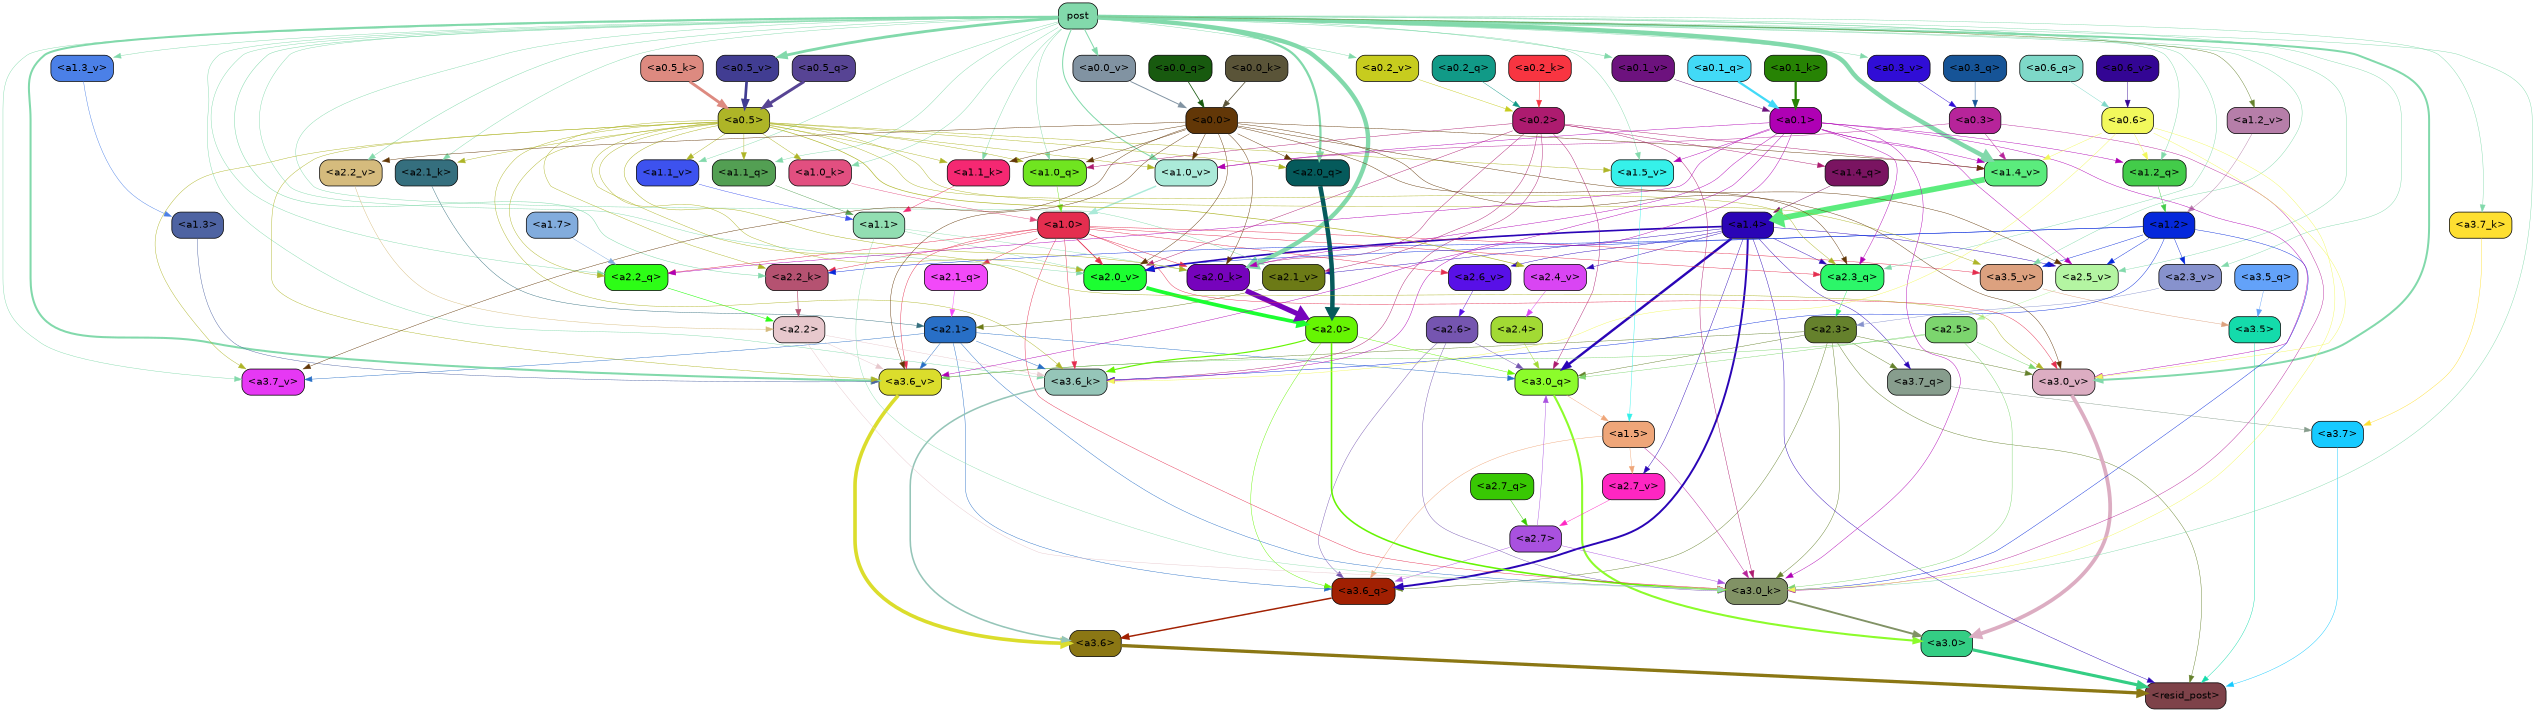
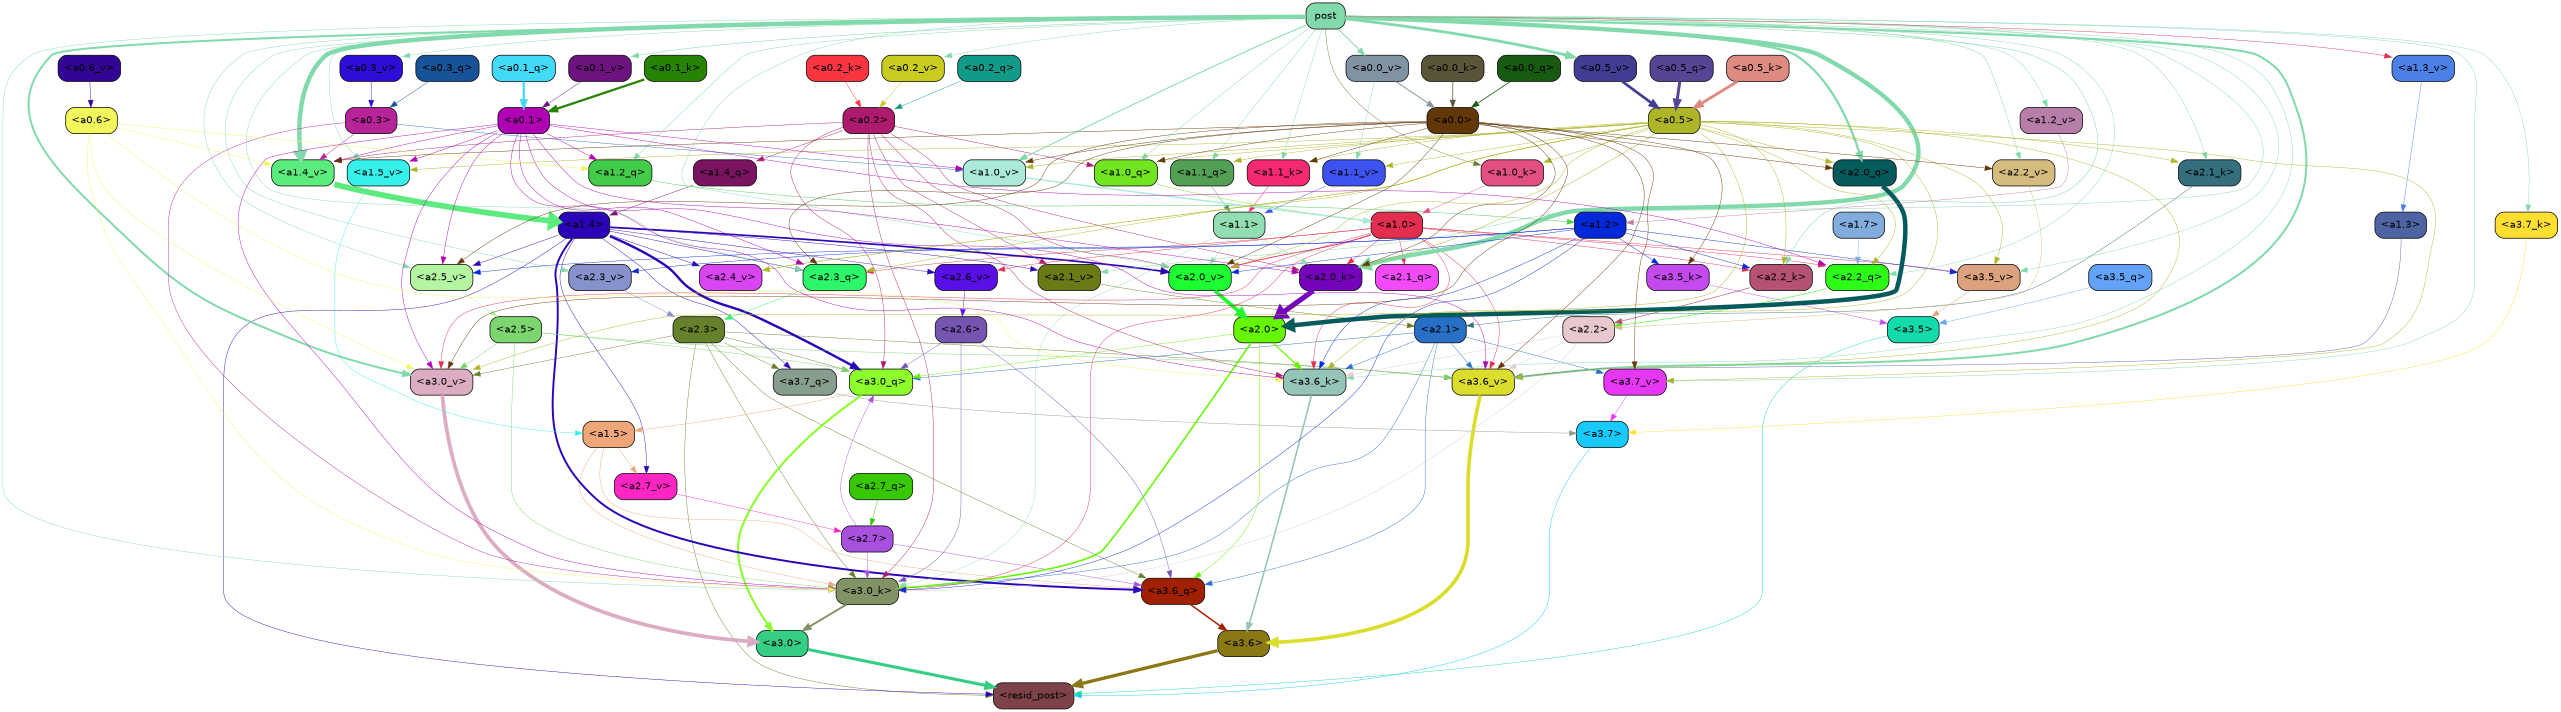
  strict digraph {
    splines=true
    node [color=black fontname=Helvetica shape=box style="filled, rounded"]
    edge [color="#82d9ab" penwidth=0.6]
    "<a3.7>" [fillcolor="#17caff"]
    "<resid_post>" [fillcolor="#7e4249"]
    "<a3.6>" [fillcolor="#8b7714"]
    "<a3.5>" [fillcolor="#14dbab"]
    "<a3.0>" [fillcolor="#34ce84"]
    "<a2.3>" [fillcolor="#65812c"]
    "<a3.7_q>" [fillcolor="#879d8d"]
    "<a3.6_q>" [fillcolor="#a12002"]
    "<a3.0_q>" [fillcolor="#8cfc2b"]
    "<a3.0_k>" [fillcolor="#819265"]
    "<a3.6_v>" [fillcolor="#dbdd2c"]
    "<a3.0_v>" [fillcolor="#dcadc2"]
    "<a1.5>" [fillcolor="#efa679"]
    "<a1.4>" [fillcolor="#2a04b6"]
    "<a2.3_q>" [fillcolor="#2cf669"]
    "<a2.7_v>" [fillcolor="#fe26c2"]
    "<a2.6_v>" [fillcolor="#5810e7"]
    "<a2.5_v>" [fillcolor="#b4f5a2"]
    "<a2.4_v>" [fillcolor="#d945f3"]
    "<a2.1_v>" [fillcolor="#6c7a16"]
    "<a2.0_v>" [fillcolor="#1cfe31"]
    "<a2.7>" [fillcolor="#a951df"]
    "<a2.6>" [fillcolor="#7555b0"]
    "<a2.5>" [fillcolor="#7cd56e"]
-   "<a2.4>" [fillcolor="#a2da34"]
    "<a2.1>" [fillcolor="#286fc6"]
    "<a2.0>" [fillcolor="#66f503"]
    "<a3.6_k>" [fillcolor="#95c5b8"]
    "<a3.7_v>" [fillcolor="#e638f4"]
    "<a3.5_q>" [fillcolor="#63a2f9"]
    "<a3.7_k>" [fillcolor="#fedf31"]
+   "<a3.5_k>" [fillcolor="#c44aee"]
    "<a3.5_v>" [fillcolor="#dca17f"]
    "<a0.2>" [fillcolor="#ad1b6f"]
    "<a2.0_k>" [fillcolor="#7603bc"]
    "<a1.4_q>" [fillcolor="#7a1461"]
    "<a1.0_q>" [fillcolor="#70e520"]
    "<a1.4_v>" [fillcolor="#5bec7d"]
    "<a1.0>" [fillcolor="#e42e4f"]
    "<a2.2_q>" [fillcolor="#2dfd16"]
    "<a2.2_k>" [fillcolor="#b55271"]
    "<a2.1_q>" [fillcolor="#f249f9"]
    n43 [fillcolor="#82d9ab" label=post]
    "<a2.0_q>" [fillcolor="#055a5b"]
    "<a2.1_k>" [fillcolor="#356f7e"]
    "<a2.3_v>" [fillcolor="#8792cd"]
    "<a2.2_v>" [fillcolor="#d5bb7d"]
    "<a1.2_q>" [fillcolor="#43cc4a"]
    "<a1.1_q>" [fillcolor="#539f53"]
    "<a1.1_k>" [fillcolor="#f52872"]
    "<a1.0_k>" [fillcolor="#e24f80"]
    "<a1.5_v>" [fillcolor="#35f1ea"]
    "<a1.3_v>" [fillcolor="#4b80e7"]
    "<a1.2_v>" [fillcolor="#b67ea9"]
    "<a1.1_v>" [fillcolor="#3d52ef"]
    "<a1.0_v>" [fillcolor="#abead9"]
    "<a0.5_v>" [fillcolor="#413d92"]
    "<a0.3_v>" [fillcolor="#300dd6"]
    "<a0.2_v>" [fillcolor="#c7cc1e"]
    "<a0.1_v>" [fillcolor="#6d127e"]
    "<a0.0_v>" [fillcolor="#8193a2"]
    "<a2.2>" [fillcolor="#e7c8cd"]
    "<a1.2>" [fillcolor="#0528db"]
    "<a1.1>" [fillcolor="#92deb2"]
    "<a1.3>" [fillcolor="#4e63a2"]
    "<a0.5>" [fillcolor="#aeb527"]
    "<a0.3>" [fillcolor="#b7249a"]
    "<a0.1>" [fillcolor="#af00b4"]
    "<a0.0>" [fillcolor="#623707"]
    "<a0.6>" [fillcolor="#f2f85c"]
    "<a2.7_q>" [fillcolor="#38c803"]
    "<a1.7>" [fillcolor="#82acdd"]
-   "<a0.6_q>" [fillcolor="#7ed8c8"]
    "<a0.5_q>" [fillcolor="#574494"]
    "<a0.3_q>" [fillcolor="#165497"]
    "<a0.2_q>" [fillcolor="#119a87"]
    "<a0.1_q>" [fillcolor="#42daf7"]
    "<a0.0_q>" [fillcolor="#185a0f"]
    "<a0.5_k>" [fillcolor="#dd8a80"]
    "<a0.2_k>" [fillcolor="#f83541"]
    "<a0.1_k>" [fillcolor="#278304"]
    "<a0.0_k>" [fillcolor="#5a5438"]
    "<a0.6_v>" [fillcolor="#330594"]
    "<a3.7>" -> "<resid_post>" [color="#17caff" penwidth=0.6239100098609924]
    "<a3.6>" -> "<resid_post>" [color="#8b7714" penwidth=4.569062113761902]
    "<a3.5>" -> "<resid_post>" [color="#14dbab"]
    "<a3.0>" -> "<resid_post>" [color="#34ce84" penwidth=4.283544182777405]
    "<a2.3>" -> "<resid_post>" [color="#65812c"]
    "<a2.3>" -> "<a3.7_q>" [color="#65812c"]
    "<a2.3>" -> "<a3.6_q>" [color="#65812c"]
    "<a2.3>" -> "<a3.0_q>" [color="#65812c"]
    "<a2.3>" -> "<a3.0_k>" [color="#65812c"]
    "<a2.3>" -> "<a3.6_v>" [color="#65812c"]
    "<a2.3>" -> "<a3.0_v>" [color="#65812c"]
    "<a3.7_q>" -> "<a3.7>" [color="#879d8d"]
    "<a3.6_q>" -> "<a3.6>" [color="#a12002" penwidth=2.03758105635643]
    "<a3.0_q>" -> "<a3.0>" [color="#8cfc2b" penwidth=2.8638100624084473]
    "<a3.0_q>" -> "<a1.5>" [color="#efa679"]
    "<a3.0_k>" -> "<a3.0>" [color="#819265" penwidth=2.6274144649505615]
    "<a3.6_v>" -> "<a3.6>" [color="#dbdd2c" penwidth=5.002329230308533]
    "<a3.0_v>" -> "<a3.0>" [color="#dcadc2" penwidth=5.188832879066467]
    "<a1.5>" -> "<a3.6_q>" [color="#efa679"]
-   "<a1.5>" -> "<a3.0_k>" [color="#b7249a"]
+   "<a1.5>" -> "<a3.0_k>" [color="#efa679"]
    "<a1.5>" -> "<a2.7_v>" [color="#efa679"]
    "<a1.4>" -> "<resid_post>" [color="#2a04b6"]
    "<a1.4>" -> "<a3.7_q>" [color="#2a04b6"]
    "<a1.4>" -> "<a3.6_q>" [color="#2a04b6" penwidth=2.6908124685287476]
    "<a1.4>" -> "<a3.0_q>" [color="#2a04b6" penwidth=3.32076895236969]
    "<a1.4>" -> "<a2.3_q>" [color="#2a04b6"]
    "<a1.4>" -> "<a2.7_v>" [color="#2a04b6"]
    "<a1.4>" -> "<a2.6_v>" [color="#2a04b6"]
    "<a1.4>" -> "<a2.5_v>" [color="#2a04b6"]
    "<a1.4>" -> "<a2.4_v>" [color="#2a04b6"]
    "<a1.4>" -> "<a2.1_v>" [color="#2a04b6"]
    "<a1.4>" -> "<a2.0_v>" [color="#2a04b6" penwidth=2.3065454959869385]
    "<a2.3_q>" -> "<a2.3>" [color="#2cf669"]
    "<a2.7_v>" -> "<a2.7>" [color="#fe26c2"]
    "<a2.6_v>" -> "<a2.6>" [color="#5810e7"]
    "<a2.5_v>" -> "<a2.5>" [color="#b4f5a2"]
-   "<a2.4_v>" -> "<a2.4>" [color="#d945f3"]
    "<a2.1_v>" -> "<a2.1>" [color="#6c7a16"]
    "<a2.0_v>" -> "<a2.0>" [color="#1cfe31" penwidth=5.12138295173645]
    "<a2.7>" -> "<a3.6_q>" [color="#a951df"]
    "<a2.7>" -> "<a3.0_q>" [color="#a951df"]
    "<a2.7>" -> "<a3.0_k>" [color="#a951df"]
    "<a2.6>" -> "<a3.6_q>" [color="#7555b0"]
    "<a2.6>" -> "<a3.0_q>" [color="#7555b0"]
    "<a2.6>" -> "<a3.0_k>" [color="#7555b0"]
    "<a2.5>" -> "<a3.0_q>" [color="#7cd56e"]
    "<a2.5>" -> "<a3.0_k>" [color="#7cd56e"]
    "<a2.5>" -> "<a3.6_v>" [color="#7cd56e"]
    "<a2.5>" -> "<a3.0_v>" [color="#7cd56e"]
-   "<a2.4>" -> "<a3.0_q>" [color="#a2da34"]
    "<a2.1>" -> "<a3.6_q>" [color="#286fc6"]
    "<a2.1>" -> "<a3.0_q>" [color="#286fc6"]
    "<a2.1>" -> "<a3.0_k>" [color="#286fc6"]
    "<a2.1>" -> "<a3.6_v>" [color="#286fc6"]
    "<a2.1>" -> "<a3.6_k>" [color="#286fc6"]
    "<a2.1>" -> "<a3.7_v>" [color="#286fc6"]
    "<a2.0>" -> "<a3.6_q>" [color="#66f503"]
    "<a2.0>" -> "<a3.0_q>" [color="#66f503"]
    "<a2.0>" -> "<a3.0_k>" [color="#66f503" penwidth=2.182972814887762]
    "<a2.0>" -> "<a3.6_k>" [color="#66f503" penwidth=1.6254686117172241]
    "<a3.6_k>" -> "<a3.6>" [color="#95c5b8" penwidth=2.174198240041733]
+   "<a3.7_v>" -> "<a3.7>" [color="#e638f4"]
    "<a3.5_q>" -> "<a3.5>" [color="#63a2f9"]
    "<a3.7_k>" -> "<a3.7>" [color="#fedf31"]
+   "<a3.5_k>" -> "<a3.5>" [color="#c44aee"]
    "<a3.5_v>" -> "<a3.5>" [color="#dca17f"]
    "<a0.2>" -> "<a3.0_q>" [color="#ad1b6f"]
    "<a0.2>" -> "<a3.0_k>" [color="#ad1b6f"]
    "<a0.2>" -> "<a2.1_v>" [color="#ad1b6f"]
    "<a0.2>" -> "<a2.0_v>" [color="#ad1b6f"]
    "<a0.2>" -> "<a3.6_k>" [color="#ad1b6f"]
    "<a0.2>" -> "<a2.0_k>" [color="#ad1b6f"]
    "<a0.2>" -> "<a1.4_q>" [color="#ad1b6f"]
    "<a0.2>" -> "<a1.0_q>" [color="#ad1b6f"]
    "<a0.2>" -> "<a1.4_v>" [color="#ad1b6f"]
    "<a2.0_k>" -> "<a2.0>" [color="#7603bc" penwidth=7.056803464889526]
    "<a1.4_q>" -> "<a1.4>" [color="#7a1461"]
    "<a1.0_q>" -> "<a1.0>" [color="#70e520"]
    "<a1.4_v>" -> "<a1.4>" [color="#5bec7d" penwidth=7.850657939910889]
    "<a1.0>" -> "<a3.0_k>" [color="#e42e4f"]
    "<a1.0>" -> "<a3.6_v>" [color="#e42e4f"]
    "<a1.0>" -> "<a3.0_v>" [color="#e42e4f"]
    "<a1.0>" -> "<a2.3_q>" [color="#e42e4f"]
    "<a1.0>" -> "<a2.6_v>" [color="#e42e4f"]
    "<a1.0>" -> "<a2.0_v>" [color="#e42e4f" penwidth=1.2192587852478027]
    "<a1.0>" -> "<a3.6_k>" [color="#e42e4f"]
    "<a1.0>" -> "<a3.5_v>" [color="#e42e4f"]
    "<a1.0>" -> "<a2.0_k>" [color="#e42e4f"]
    "<a1.0>" -> "<a2.2_q>" [color="#e42e4f"]
    "<a1.0>" -> "<a2.2_k>" [color="#e42e4f"]
    "<a1.0>" -> "<a2.1_q>" [color="#e42e4f"]
    "<a2.2_q>" -> "<a2.2>" [color="#2dfd16" penwidth=0.7585353851318359]
    "<a2.2_k>" -> "<a2.2>" [color="#b55271" penwidth=0.87534499168396]
-   "<a2.1_q>" -> "<a2.1>" [color="#f249f9"]
    n43 -> "<a3.0_k>"
    n43 -> "<a3.6_v>" [penwidth=2.809220314025879]
    n43 -> "<a3.0_v>" [penwidth=2.754121422767639]
    n43 -> "<a2.3_q>"
    n43 -> "<a2.5_v>"
    n43 -> "<a2.1_v>"
    n43 -> "<a2.0_v>"
    n43 -> "<a3.6_k>"
    n43 -> "<a3.7_v>"
    n43 -> "<a3.7_k>"
    n43 -> "<a3.5_v>"
    n43 -> "<a2.0_k>" [penwidth=5.977519929409027]
    n43 -> "<a1.0_q>"
    n43 -> "<a1.4_v>" [penwidth=6.155339062213898]
    n43 -> "<a2.2_q>"
    n43 -> "<a2.2_k>" [penwidth=0.6805839538574219]
    n43 -> "<a2.0_q>" [penwidth=3.102177858352661]
    n43 -> "<a2.1_k>"
    n43 -> "<a2.3_v>"
    n43 -> "<a2.2_v>" [penwidth=0.6436443328857422]
    n43 -> "<a1.2_q>" [penwidth=0.6224298477172852]
    n43 -> "<a1.1_q>"
    n43 -> "<a1.1_k>"
-   n43 -> "<a1.0_k>"
+   n43 -> "<a1.0_k>" [color="#65812c"]
    n43 -> "<a1.5_v>"
-   n43 -> "<a1.3_v>"
-   n43 -> "<a1.2_v>" [color="#65812c"]
-   n43 -> "<a1.1_v>"
+   n43 -> "<a1.3_v>" [color="#e42e4f"]
+   n43 -> "<a1.2_v>"
+   "<a0.0_v>" -> "<a1.1_v>"
    n43 -> "<a1.0_v>" [penwidth=1.3890299797058105]
    n43 -> "<a0.5_v>" [penwidth=3.8657681941986084]
    n43 -> "<a0.3_v>"
    n43 -> "<a0.2_v>"
    n43 -> "<a0.1_v>" [penwidth=0.7226338386535645]
    n43 -> "<a0.0_v>" [penwidth=1.3709254264831543]
    "<a2.0_q>" -> "<a2.0>" [color="#055a5b" penwidth=6.189085364341736]
    "<a2.1_k>" -> "<a2.1>" [color="#356f7e"]
    "<a2.3_v>" -> "<a2.3>" [color="#8792cd"]
    "<a2.2_v>" -> "<a2.2>" [color="#d5bb7d"]
    "<a1.2_q>" -> "<a1.2>" [color="#43cc4a" penwidth=0.6036911010742188]
    "<a1.1_q>" -> "<a1.1>" [color="#539f53"]
    "<a1.1_k>" -> "<a1.1>" [color="#f52872"]
    "<a1.0_k>" -> "<a1.0>" [color="#e24f80"]
    "<a1.5_v>" -> "<a1.5>" [color="#35f1ea"]
    "<a1.3_v>" -> "<a1.3>" [color="#4b80e7"]
    "<a1.2_v>" -> "<a1.2>" [color="#b67ea9"]
    "<a1.1_v>" -> "<a1.1>" [color="#3d52ef"]
    "<a1.0_v>" -> "<a1.0>" [color="#abead9" penwidth=2.021620035171509]
    "<a0.5_v>" -> "<a0.5>" [color="#413d92" penwidth=3.7172799110412598]
    "<a0.3_v>" -> "<a0.3>" [color="#300dd6"]
    "<a0.2_v>" -> "<a0.2>" [color="#c7cc1e"]
    "<a0.1_v>" -> "<a0.1>" [color="#6d127e" penwidth=0.602088451385498]
    "<a0.0_v>" -> "<a0.0>" [color="#8193a2" penwidth=1.3448786735534668]
    "<a2.2>" -> "<a3.0_k>" [color="#e7c8cd" penwidth=0.6065438985824585]
    "<a2.2>" -> "<a3.6_v>" [color="#e7c8cd"]
    "<a2.2>" -> "<a3.6_k>" [color="#e7c8cd"]
    "<a1.2>" -> "<a3.0_k>" [color="#0528db"]
    "<a1.2>" -> "<a2.5_v>" [color="#0528db"]
    "<a1.2>" -> "<a2.0_v>" [color="#0528db"]
    "<a1.2>" -> "<a3.6_k>" [color="#0528db"]
+   "<a1.2>" -> "<a3.5_k>" [color="#0528db"]
    "<a1.2>" -> "<a3.5_v>" [color="#0528db"]
    "<a1.2>" -> "<a2.2_k>" [color="#0528db"]
    "<a1.2>" -> "<a2.3_v>" [color="#0528db"]
    "<a1.1>" -> "<a3.0_k>" [color="#92deb2"]
    "<a1.1>" -> "<a2.0_v>" [color="#92deb2"]
    "<a1.1>" -> "<a2.0_k>" [color="#92deb2"]
    "<a1.3>" -> "<a3.6_v>" [color="#4e63a2"]
    "<a0.5>" -> "<a3.6_v>" [color="#aeb527"]
    "<a0.5>" -> "<a3.0_v>" [color="#aeb527" penwidth=0.6120390892028809]
    "<a0.5>" -> "<a2.3_q>" [color="#aeb527"]
    "<a0.5>" -> "<a2.4_v>" [color="#aeb527" penwidth=0.9002184867858887]
    "<a0.5>" -> "<a2.0_v>" [color="#aeb527"]
    "<a0.5>" -> "<a3.6_k>" [color="#aeb527"]
    "<a0.5>" -> "<a3.7_v>" [color="#aeb527"]
    "<a0.5>" -> "<a3.5_v>" [color="#aeb527"]
    "<a0.5>" -> "<a2.0_k>" [color="#aeb527" penwidth=0.658348560333252]
    "<a0.5>" -> "<a1.0_q>" [color="#aeb527"]
    "<a0.5>" -> "<a2.2_q>" [color="#aeb527"]
    "<a0.5>" -> "<a2.2_k>" [color="#aeb527"]
    "<a0.5>" -> "<a2.0_q>" [color="#aeb527"]
    "<a0.5>" -> "<a2.1_k>" [color="#aeb527"]
    "<a0.5>" -> "<a1.1_q>" [color="#aeb527"]
    "<a0.5>" -> "<a1.1_k>" [color="#aeb527"]
    "<a0.5>" -> "<a1.0_k>" [color="#aeb527"]
    "<a0.5>" -> "<a1.5_v>" [color="#aeb527"]
    "<a0.5>" -> "<a1.1_v>" [color="#aeb527"]
    "<a0.5>" -> "<a1.0_v>" [color="#aeb527"]
    "<a0.3>" -> "<a3.0_k>" [color="#b7249a"]
    "<a0.3>" -> "<a1.4_v>" [color="#b7249a"]
-   "<a0.3>" -> "<a1.0_v>" [color="#b7249a"]
+   "<a0.3>" -> "<a1.0_v>" [color="#286fc6"]
    "<a0.1>" -> "<a3.0_k>" [color="#af00b4"]
    "<a0.1>" -> "<a3.6_v>" [color="#af00b4"]
    "<a0.1>" -> "<a3.0_v>" [color="#af00b4"]
    "<a0.1>" -> "<a2.3_q>" [color="#af00b4"]
    "<a0.1>" -> "<a2.5_v>" [color="#af00b4"]
    "<a0.1>" -> "<a3.6_k>" [color="#af00b4"]
    "<a0.1>" -> "<a2.0_k>" [color="#af00b4"]
    "<a0.1>" -> "<a1.4_v>" [color="#af00b4"]
    "<a0.1>" -> "<a2.2_q>" [color="#af00b4"]
    "<a0.1>" -> "<a1.2_q>" [color="#af00b4"]
    "<a0.1>" -> "<a1.5_v>" [color="#af00b4"]
    "<a0.1>" -> "<a1.0_v>" [color="#af00b4"]
    "<a0.0>" -> "<a3.6_v>" [color="#623707"]
    "<a0.0>" -> "<a3.0_v>" [color="#623707"]
    "<a0.0>" -> "<a2.3_q>" [color="#623707"]
    "<a0.0>" -> "<a2.5_v>" [color="#623707"]
    "<a0.0>" -> "<a2.0_v>" [color="#623707"]
    "<a0.0>" -> "<a3.7_v>" [color="#623707"]
+   "<a0.0>" -> "<a3.5_k>" [color="#623707"]
    "<a0.0>" -> "<a2.0_k>" [color="#623707"]
    "<a0.0>" -> "<a1.0_q>" [color="#623707"]
    "<a0.0>" -> "<a1.4_v>" [color="#623707"]
    "<a0.0>" -> "<a2.0_q>" [color="#623707"]
    "<a0.0>" -> "<a2.2_v>" [color="#623707"]
    "<a0.0>" -> "<a1.1_k>" [color="#623707"]
    "<a0.0>" -> "<a1.0_v>" [color="#623707"]
    "<a0.6>" -> "<a3.0_k>" [color="#f2f85c"]
    "<a0.6>" -> "<a3.0_v>" [color="#f2f85c"]
    "<a0.6>" -> "<a3.6_k>" [color="#f2f85c"]
    "<a0.6>" -> "<a1.4_v>" [color="#f2f85c"]
    "<a0.6>" -> "<a1.2_q>" [color="#f2f85c"]
    "<a2.7_q>" -> "<a2.7>" [color="#38c803"]
    "<a1.7>" -> "<a2.2_q>" [color="#82acdd"]
-   "<a0.6_q>" -> "<a0.6>" [color="#7ed8c8"]
    "<a0.5_q>" -> "<a0.5>" [color="#574494" penwidth=4.077653527259827]
    "<a0.3_q>" -> "<a0.3>" [color="#165497"]
    "<a0.2_q>" -> "<a0.2>" [color="#119a87"]
    "<a0.1_q>" -> "<a0.1>" [color="#42daf7" penwidth=3.1134376525878906]
    "<a0.0_q>" -> "<a0.0>" [color="#185a0f" penwidth=1.0843520164489746]
    "<a0.5_k>" -> "<a0.5>" [color="#dd8a80" penwidth=3.968934178352356]
    "<a0.2_k>" -> "<a0.2>" [color="#f83541"]
    "<a0.1_k>" -> "<a0.1>" [color="#278304" penwidth=3.0963125228881836]
    "<a0.0_k>" -> "<a0.0>" [color="#5a5438" penwidth=1.0073614120483398]
    "<a0.6_v>" -> "<a0.6>" [color="#330594"]
  }
